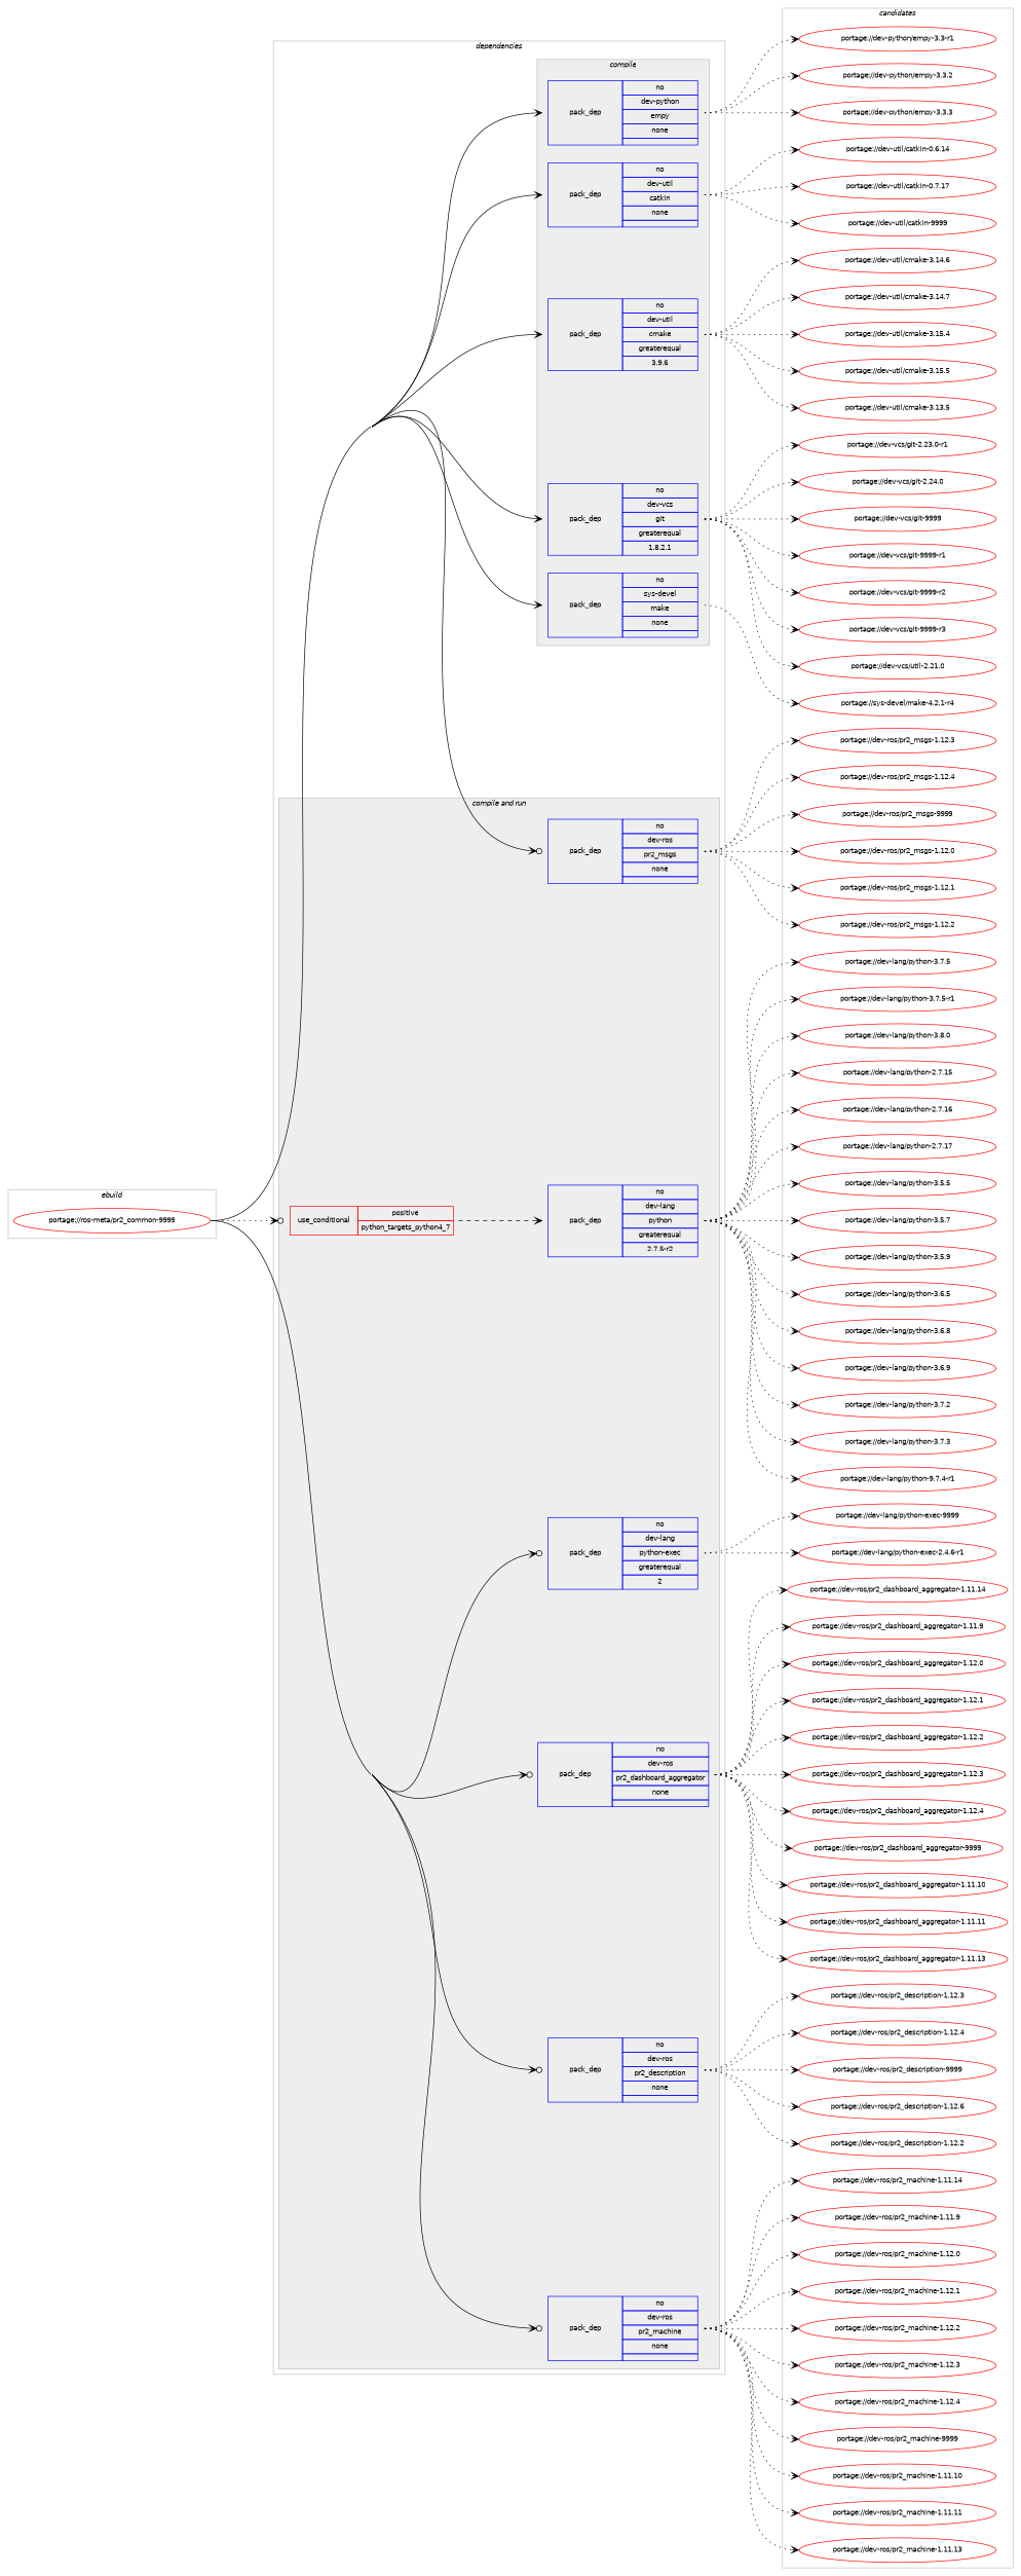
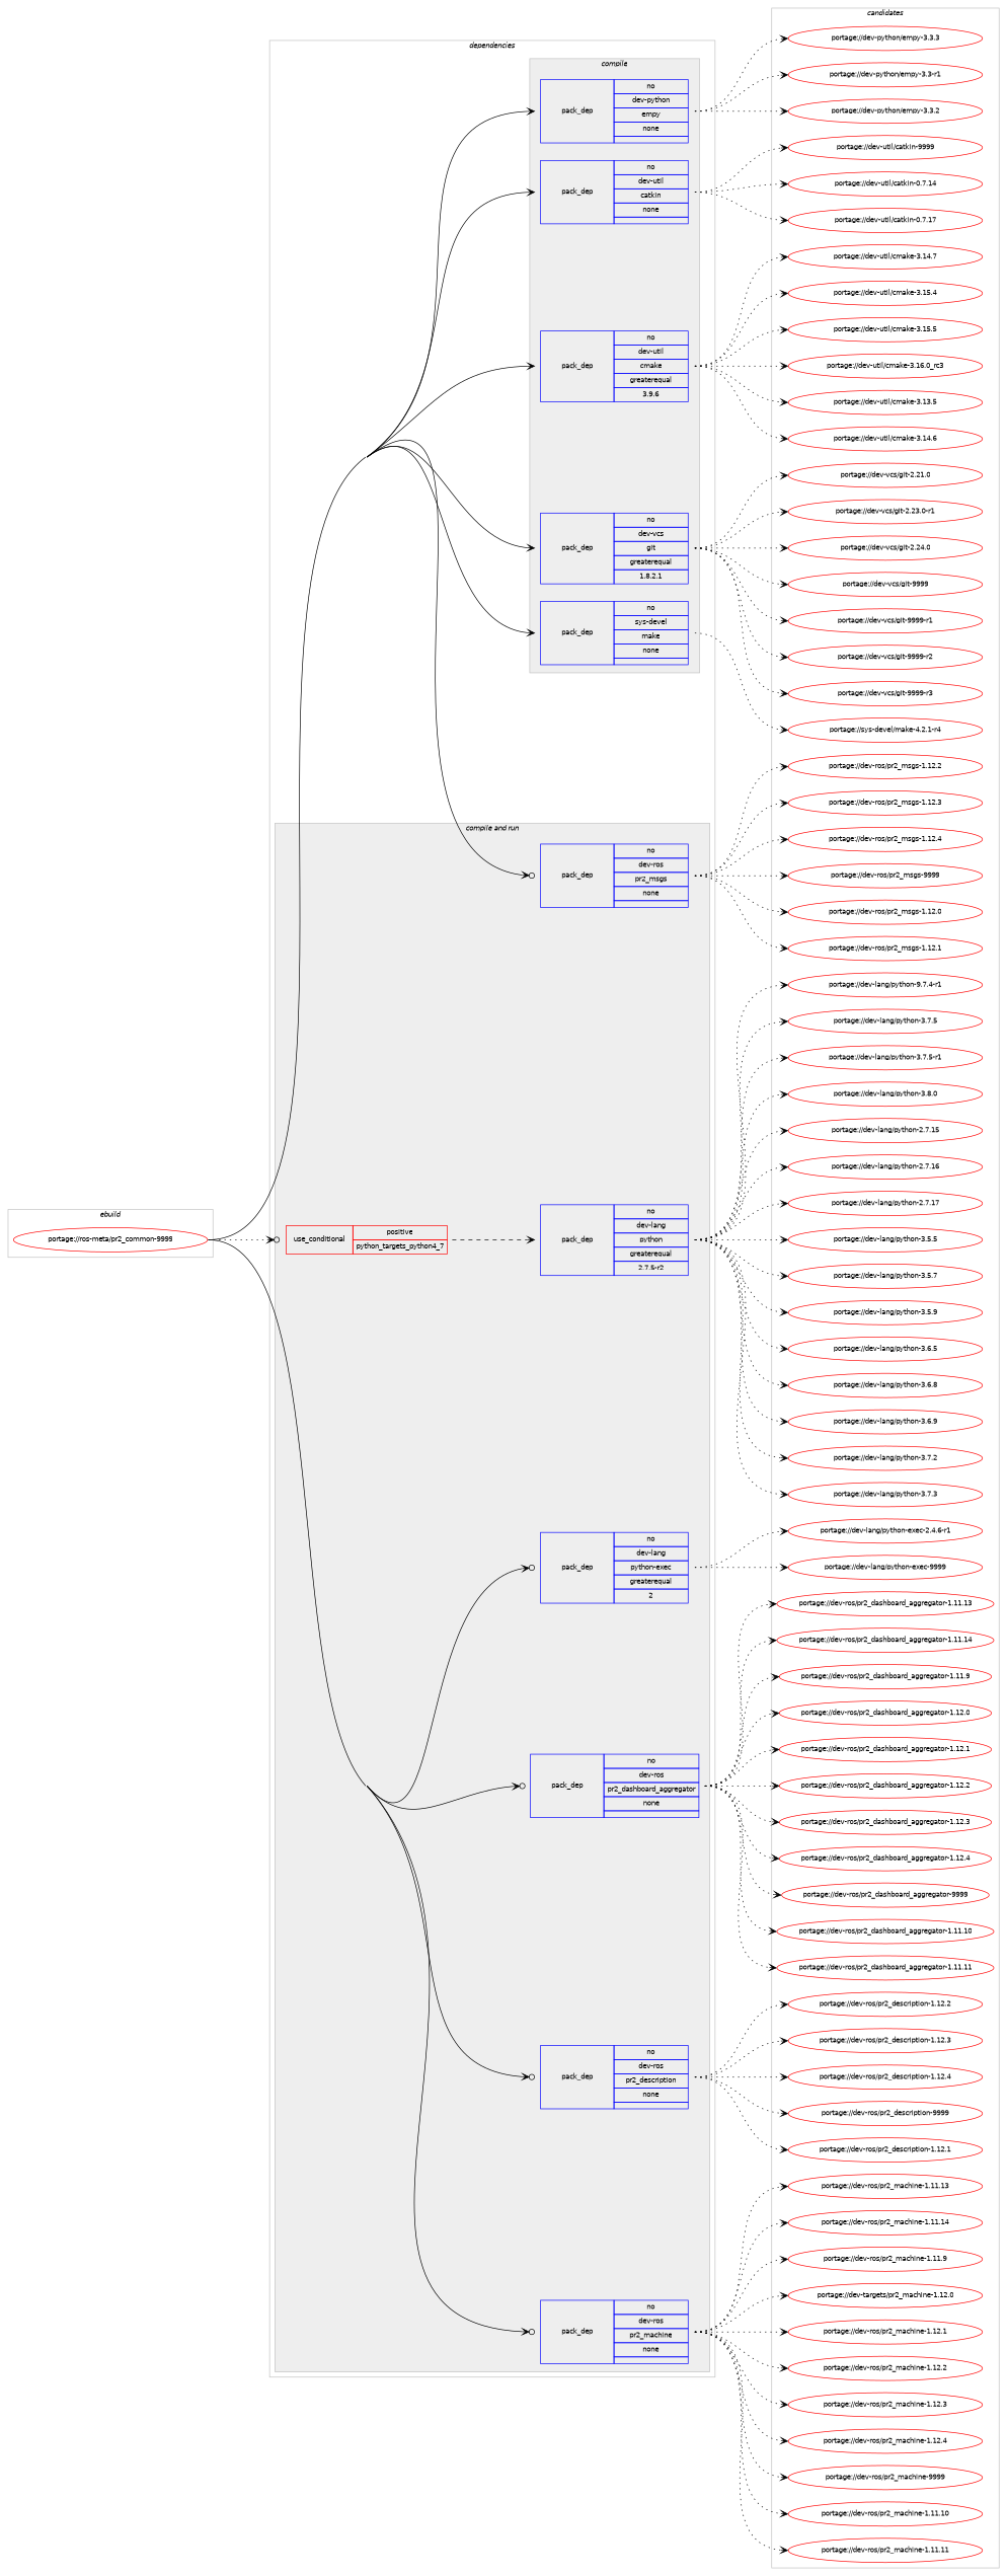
  digraph {
    compound=true
    concentrate=true
    fontname=Helvetica
    fontsize=10
    newrank=true
    rankdir=LR
    ranksep=1.5
    node [color=red fontname=Helvetica fontsize=10]
    edge [arrowhead=vee headport=w style=dotted tailport=e weight=100]
    n1 [label="portage://ros-meta/pr2_common-9999" width=4]
    n2 [color=blue label=<<TABLE BORDER="0" CELLBORDER="1" CELLSPACING="0" CELLPADDING="4" WIDTH="220"><TR><TD ROWSPAN="6" CELLPADDING="30">pack_dep</TD></TR><TR><TD WIDTH="110">no</TD></TR><TR><TD>dev-python</TD></TR><TR><TD>empy</TD></TR><TR><TD>none</TD></TR><TR><TD></TD></TR></TABLE>> shape=none]
    n3 [color=blue label=<<TABLE BORDER="0" CELLBORDER="1" CELLSPACING="0" CELLPADDING="4" WIDTH="220"><TR><TD ROWSPAN="6" CELLPADDING="30">pack_dep</TD></TR><TR><TD WIDTH="110">no</TD></TR><TR><TD>dev-util</TD></TR><TR><TD>catkin</TD></TR><TR><TD>none</TD></TR><TR><TD></TD></TR></TABLE>> shape=none]
    n4 [color=blue label=<<TABLE BORDER="0" CELLBORDER="1" CELLSPACING="0" CELLPADDING="4" WIDTH="220"><TR><TD ROWSPAN="6" CELLPADDING="30">pack_dep</TD></TR><TR><TD WIDTH="110">no</TD></TR><TR><TD>dev-util</TD></TR><TR><TD>cmake</TD></TR><TR><TD>greaterequal</TD></TR><TR><TD>3.9.6</TD></TR></TABLE>> shape=none]
    n5 [color=blue label=<<TABLE BORDER="0" CELLBORDER="1" CELLSPACING="0" CELLPADDING="4" WIDTH="220"><TR><TD ROWSPAN="6" CELLPADDING="30">pack_dep</TD></TR><TR><TD WIDTH="110">no</TD></TR><TR><TD>dev-vcs</TD></TR><TR><TD>git</TD></TR><TR><TD>greaterequal</TD></TR><TR><TD>1.8.2.1</TD></TR></TABLE>> shape=none]
    n6 [color=blue label=<<TABLE BORDER="0" CELLBORDER="1" CELLSPACING="0" CELLPADDING="4" WIDTH="220"><TR><TD ROWSPAN="6" CELLPADDING="30">pack_dep</TD></TR><TR><TD WIDTH="110">no</TD></TR><TR><TD>sys-devel</TD></TR><TR><TD>make</TD></TR><TR><TD>none</TD></TR><TR><TD></TD></TR></TABLE>> shape=none]
    n7 [color=blue label=<<TABLE BORDER="0" CELLBORDER="1" CELLSPACING="0" CELLPADDING="4" WIDTH="220"><TR><TD ROWSPAN="6" CELLPADDING="30">pack_dep</TD></TR><TR><TD WIDTH="110">no</TD></TR><TR><TD>dev-ros</TD></TR><TR><TD>pr2_msgs</TD></TR><TR><TD>none</TD></TR><TR><TD></TD></TR></TABLE>> shape=none]
    n8 [color=blue label=<<TABLE BORDER="0" CELLBORDER="1" CELLSPACING="0" CELLPADDING="4" WIDTH="220"><TR><TD ROWSPAN="6" CELLPADDING="30">pack_dep</TD></TR><TR><TD WIDTH="110">no</TD></TR><TR><TD>dev-lang</TD></TR><TR><TD>python</TD></TR><TR><TD>greaterequal</TD></TR><TR><TD>2.7.5-r2</TD></TR></TABLE>> shape=none]
    n9 [label=<<TABLE BORDER="0" CELLBORDER="1" CELLSPACING="0" CELLPADDING="4"><TR><TD ROWSPAN="3" CELLPADDING="10">use_conditional</TD></TR><TR><TD>positive</TD></TR><TR><TD>python_targets_python4_7</TD></TR></TABLE>> shape=none]
    n10 [color=blue label=<<TABLE BORDER="0" CELLBORDER="1" CELLSPACING="0" CELLPADDING="4" WIDTH="220"><TR><TD ROWSPAN="6" CELLPADDING="30">pack_dep</TD></TR><TR><TD WIDTH="110">no</TD></TR><TR><TD>dev-lang</TD></TR><TR><TD>python-exec</TD></TR><TR><TD>greaterequal</TD></TR><TR><TD>2</TD></TR></TABLE>> shape=none]
    n11 [color=blue label=<<TABLE BORDER="0" CELLBORDER="1" CELLSPACING="0" CELLPADDING="4" WIDTH="220"><TR><TD ROWSPAN="6" CELLPADDING="30">pack_dep</TD></TR><TR><TD WIDTH="110">no</TD></TR><TR><TD>dev-ros</TD></TR><TR><TD>pr2_dashboard_aggregator</TD></TR><TR><TD>none</TD></TR><TR><TD></TD></TR></TABLE>> shape=none]
    n12 [color=blue label=<<TABLE BORDER="0" CELLBORDER="1" CELLSPACING="0" CELLPADDING="4" WIDTH="220"><TR><TD ROWSPAN="6" CELLPADDING="30">pack_dep</TD></TR><TR><TD WIDTH="110">no</TD></TR><TR><TD>dev-ros</TD></TR><TR><TD>pr2_description</TD></TR><TR><TD>none</TD></TR><TR><TD></TD></TR></TABLE>> shape=none]
    n13 [color=blue label=<<TABLE BORDER="0" CELLBORDER="1" CELLSPACING="0" CELLPADDING="4" WIDTH="220"><TR><TD ROWSPAN="6" CELLPADDING="30">pack_dep</TD></TR><TR><TD WIDTH="110">no</TD></TR><TR><TD>dev-ros</TD></TR><TR><TD>pr2_machine</TD></TR><TR><TD>none</TD></TR><TR><TD></TD></TR></TABLE>> shape=none]
    n14 [label="portage://dev-python/empy-3.3-r1" width=4]
    n15 [label="portage://dev-python/empy-3.3.2" width=4]
    n16 [label="portage://dev-python/empy-3.3.3" width=4]
-   n17 [label="portage://dev-util/catkin-0.6.14" width=4]
+   n17 [label="portage://dev-util/catkin-0.7.14" width=4]
    n18 [label="portage://dev-util/catkin-0.7.17" width=4]
    n19 [label="portage://dev-util/catkin-9999" width=4]
    n20 [label="portage://dev-util/cmake-3.13.5" width=4]
    n21 [label="portage://dev-util/cmake-3.14.6" width=4]
    n22 [label="portage://dev-util/cmake-3.14.7" width=4]
    n23 [label="portage://dev-util/cmake-3.15.4" width=4]
    n24 [label="portage://dev-util/cmake-3.15.5" width=4]
-   n26 [label="portage://dev-vcs/util-2.21.0" width=4]
+   n25 [label="portage://dev-util/cmake-3.16.0_rc3" width=4]
+   n26 [label="portage://dev-vcs/git-2.21.0" width=4]
    n27 [label="portage://dev-vcs/git-2.23.0-r1" width=4]
    n28 [label="portage://dev-vcs/git-2.24.0" width=4]
    n29 [label="portage://dev-vcs/git-9999" width=4]
    n30 [label="portage://dev-vcs/git-9999-r1" width=4]
    n31 [label="portage://dev-vcs/git-9999-r2" width=4]
    n32 [label="portage://dev-vcs/git-9999-r3" width=4]
    n33 [label="portage://sys-devel/make-4.2.1-r4" width=4]
    n34 [label="portage://dev-lang/python-2.7.15" width=4]
    n35 [label="portage://dev-lang/python-2.7.16" width=4]
    n36 [label="portage://dev-lang/python-2.7.17" width=4]
    n37 [label="portage://dev-lang/python-3.5.5" width=4]
    n38 [label="portage://dev-lang/python-3.5.7" width=4]
    n39 [label="portage://dev-lang/python-3.5.9" width=4]
    n40 [label="portage://dev-lang/python-3.6.5" width=4]
    n41 [label="portage://dev-lang/python-3.6.8" width=4]
    n42 [label="portage://dev-lang/python-3.6.9" width=4]
    n43 [label="portage://dev-lang/python-3.7.2" width=4]
    n44 [label="portage://dev-lang/python-3.7.3" width=4]
    n45 [label="portage://dev-lang/python-9.7.4-r1" width=4]
    n46 [label="portage://dev-lang/python-3.7.5" width=4]
    n47 [label="portage://dev-lang/python-3.7.5-r1" width=4]
    n48 [label="portage://dev-lang/python-3.8.0" width=4]
    n49 [label="portage://dev-lang/python-exec-2.4.6-r1" width=4]
    n50 [label="portage://dev-lang/python-exec-9999" width=4]
    n51 [label="portage://dev-ros/pr2_dashboard_aggregator-1.11.10" width=4]
    n52 [label="portage://dev-ros/pr2_dashboard_aggregator-1.11.11" width=4]
    n53 [label="portage://dev-ros/pr2_dashboard_aggregator-1.11.13" width=4]
    n54 [label="portage://dev-ros/pr2_dashboard_aggregator-1.11.14" width=4]
    n55 [label="portage://dev-ros/pr2_dashboard_aggregator-1.11.9" width=4]
    n56 [label="portage://dev-ros/pr2_dashboard_aggregator-1.12.0" width=4]
    n57 [label="portage://dev-ros/pr2_dashboard_aggregator-1.12.1" width=4]
    n58 [label="portage://dev-ros/pr2_dashboard_aggregator-1.12.2" width=4]
    n59 [label="portage://dev-ros/pr2_dashboard_aggregator-1.12.3" width=4]
    n60 [label="portage://dev-ros/pr2_dashboard_aggregator-1.12.4" width=4]
    n61 [label="portage://dev-ros/pr2_dashboard_aggregator-9999" width=4]
-   n62 [label="portage://dev-ros/pr2_description-1.12.6" width=4]
+   n62 [label="portage://dev-ros/pr2_description-1.12.1" width=4]
    n63 [label="portage://dev-ros/pr2_description-1.12.2" width=4]
    n64 [label="portage://dev-ros/pr2_description-1.12.3" width=4]
    n65 [label="portage://dev-ros/pr2_description-1.12.4" width=4]
    n66 [label="portage://dev-ros/pr2_description-9999" width=4]
    n67 [label="portage://dev-ros/pr2_machine-1.11.10" width=4]
    n68 [label="portage://dev-ros/pr2_machine-1.11.11" width=4]
    n69 [label="portage://dev-ros/pr2_machine-1.11.13" width=4]
    n70 [label="portage://dev-ros/pr2_machine-1.11.14" width=4]
    n71 [label="portage://dev-ros/pr2_machine-1.11.9" width=4]
-   n72 [label="portage://dev-ros/pr2_machine-1.12.0" width=4]
+   n72 [label="portage://dev-targets/pr2_machine-1.12.0" width=4]
    n73 [label="portage://dev-ros/pr2_machine-1.12.1" width=4]
    n74 [label="portage://dev-ros/pr2_machine-1.12.2" width=4]
    n75 [label="portage://dev-ros/pr2_machine-1.12.3" width=4]
    n76 [label="portage://dev-ros/pr2_machine-1.12.4" width=4]
    n77 [label="portage://dev-ros/pr2_machine-9999" width=4]
    n78 [label="portage://dev-ros/pr2_msgs-1.12.0" width=4]
    n79 [label="portage://dev-ros/pr2_msgs-1.12.1" width=4]
    n80 [label="portage://dev-ros/pr2_msgs-1.12.2" width=4]
    n81 [label="portage://dev-ros/pr2_msgs-1.12.3" width=4]
    n82 [label="portage://dev-ros/pr2_msgs-1.12.4" width=4]
    n83 [label="portage://dev-ros/pr2_msgs-9999" width=4]
    subgraph cluster_1 {
      color=gray
      label=<<i>ebuild</i>>
      rank=same
      n1
    }
    subgraph cluster_2 {
      color=gray
      label=<<i>dependencies</i>>
      subgraph cluster_3 {
        color=gray
        fillcolor="#eeeeee"
        label=<<i>compile</i>>
        style=filled
        subgraph sub_4 {
          color=gray
          fillcolor="#eeeeee"
          label=<<i>compile</i>>
          style=filled
          n2
        }
        subgraph sub_5 {
          color=gray
          fillcolor="#eeeeee"
          label=<<i>compile</i>>
          style=filled
          n3
        }
        subgraph sub_6 {
          color=gray
          fillcolor="#eeeeee"
          label=<<i>compile</i>>
          style=filled
          n4
        }
        subgraph sub_7 {
          color=gray
          fillcolor="#eeeeee"
          label=<<i>compile</i>>
          style=filled
          n5
        }
        subgraph sub_8 {
          color=gray
          fillcolor="#eeeeee"
          label=<<i>compile</i>>
          style=filled
          n6
        }
      }
      subgraph cluster_9 {
        color=gray
        fillcolor="#eeeeee"
        label=<<i>compile and run</i>>
        style=filled
        subgraph sub_10 {
          color=gray
          fillcolor="#eeeeee"
          label=<<i>compile and run</i>>
          style=filled
          n7
        }
        subgraph sub_11 {
          color=gray
          fillcolor="#eeeeee"
          label=<<i>compile and run</i>>
          style=filled
          n9
          subgraph sub_12 {
            color=gray
            fillcolor="#eeeeee"
            label=<<i>compile and run</i>>
            style=filled
            n8
          }
        }
        subgraph sub_13 {
          color=gray
          fillcolor="#eeeeee"
          label=<<i>compile and run</i>>
          style=filled
          n10
        }
        subgraph sub_14 {
          color=gray
          fillcolor="#eeeeee"
          label=<<i>compile and run</i>>
          style=filled
          n11
        }
        subgraph sub_15 {
          color=gray
          fillcolor="#eeeeee"
          label=<<i>compile and run</i>>
          style=filled
          n12
        }
        subgraph sub_16 {
          color=gray
          fillcolor="#eeeeee"
          label=<<i>compile and run</i>>
          style=filled
          n13
        }
      }
      subgraph cluster_17 {
        color=gray
        fillcolor="#eeeeee"
        label=<<i>run</i>>
        style=filled
      }
    }
    subgraph cluster_18 {
      color=gray
      label=<<i>candidates</i>>
      rank=same
      subgraph sub_19 {
        color=black
        label=<<i>candidates</i>>
        nodesep=1
        rank=same
        n14
        n15
        n16
      }
      subgraph sub_20 {
        color=black
        label=<<i>candidates</i>>
        nodesep=1
        rank=same
        n17
        n18
        n19
      }
      subgraph sub_21 {
        color=black
        label=<<i>candidates</i>>
        nodesep=1
        rank=same
        n20
        n21
        n22
        n23
        n24
+       n25
      }
      subgraph sub_22 {
        color=black
        label=<<i>candidates</i>>
        nodesep=1
        rank=same
        n26
        n27
        n28
        n29
        n30
        n31
        n32
      }
      subgraph sub_23 {
        color=black
        label=<<i>candidates</i>>
        nodesep=1
        rank=same
        n33
      }
      subgraph sub_24 {
        color=black
        label=<<i>candidates</i>>
        nodesep=1
        rank=same
        n34
        n35
        n36
        n37
        n38
        n39
        n40
        n41
        n42
        n43
        n44
        n45
        n46
        n47
        n48
      }
      subgraph sub_25 {
        color=black
        label=<<i>candidates</i>>
        nodesep=1
        rank=same
        n49
        n50
      }
      subgraph sub_26 {
        color=black
        label=<<i>candidates</i>>
        nodesep=1
        rank=same
        n51
        n52
        n53
        n54
        n55
        n56
        n57
        n58
        n59
        n60
        n61
      }
      subgraph sub_27 {
        color=black
        label=<<i>candidates</i>>
        nodesep=1
        rank=same
        n62
        n63
        n64
        n65
        n66
      }
      subgraph sub_28 {
        color=black
        label=<<i>candidates</i>>
        nodesep=1
        rank=same
        n67
        n68
        n69
        n70
        n71
        n72
        n73
        n74
        n75
        n76
        n77
      }
      subgraph sub_29 {
        color=black
        label=<<i>candidates</i>>
        nodesep=1
        rank=same
        n78
        n79
        n80
        n81
        n82
        n83
      }
    }
    n1 -> n2 [style=solid weight=20]
    n1 -> n3 [style=solid weight=20]
    n1 -> n4 [style=solid weight=20]
    n1 -> n5 [style=solid weight=20]
    n1 -> n6 [style=solid weight=20]
    n1 -> n7 [arrowhead=odotvee style=solid weight=20]
    n1 -> n9 [arrowhead=odotvee weight=20]
    n1 -> n10 [arrowhead=odotvee style=solid weight=20]
    n1 -> n11 [arrowhead=odotvee style=solid weight=20]
    n1 -> n12 [arrowhead=odotvee style=solid weight=20]
    n1 -> n13 [arrowhead=odotvee style=solid weight=20]
    n2 -> n14
    n2 -> n15
    n2 -> n16
    n3 -> n17
    n3 -> n18
    n3 -> n19
    n4 -> n20
    n4 -> n21
    n4 -> n22
    n4 -> n23
    n4 -> n24
+   n4 -> n25
    n5 -> n26
    n5 -> n27
    n5 -> n28
    n5 -> n29
    n5 -> n30
    n5 -> n31
    n5 -> n32
    n6 -> n33
    n7 -> n78
    n7 -> n79
    n7 -> n80
    n7 -> n81
    n7 -> n82
    n7 -> n83
    n8 -> n34
    n8 -> n35
    n8 -> n36
    n8 -> n37
    n8 -> n38
    n8 -> n39
    n8 -> n40
    n8 -> n41
    n8 -> n42
    n8 -> n43
    n8 -> n44
    n8 -> n45
    n8 -> n46
    n8 -> n47
    n8 -> n48
    n9 -> n8 [style=dashed weight=20]
    n10 -> n49
    n10 -> n50
    n11 -> n51
    n11 -> n52
    n11 -> n53
    n11 -> n54
    n11 -> n55
    n11 -> n56
    n11 -> n57
    n11 -> n58
    n11 -> n59
    n11 -> n60
    n11 -> n61
    n12 -> n62
    n12 -> n63
    n12 -> n64
    n12 -> n65
    n12 -> n66
    n13 -> n67
    n13 -> n68
    n13 -> n69
    n13 -> n70
    n13 -> n71
    n13 -> n72
    n13 -> n73
    n13 -> n74
    n13 -> n75
    n13 -> n76
    n13 -> n77
  }
